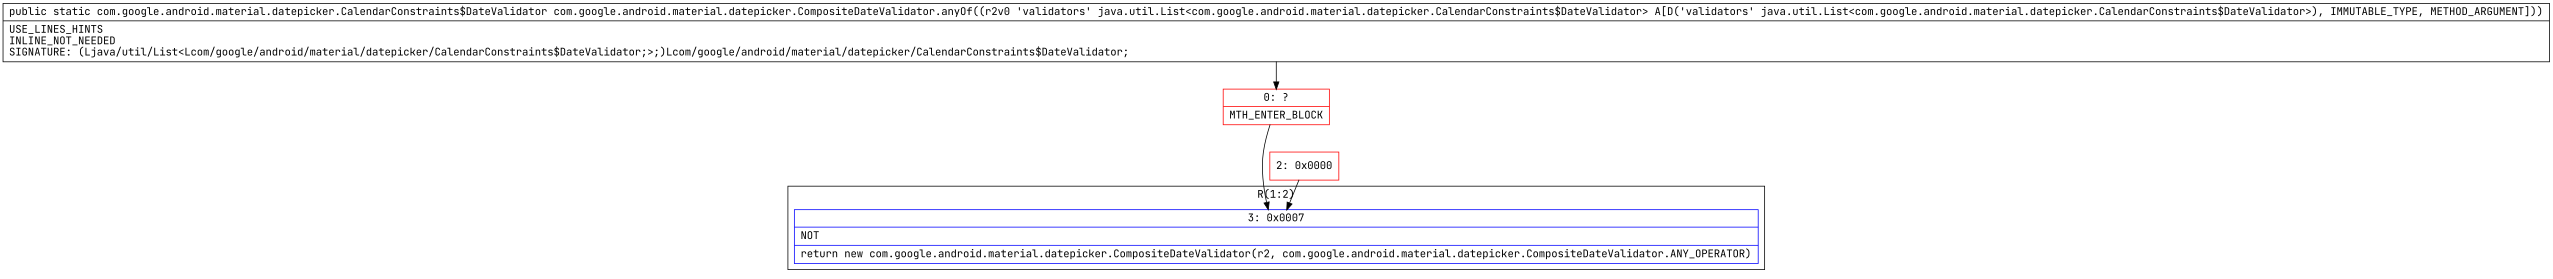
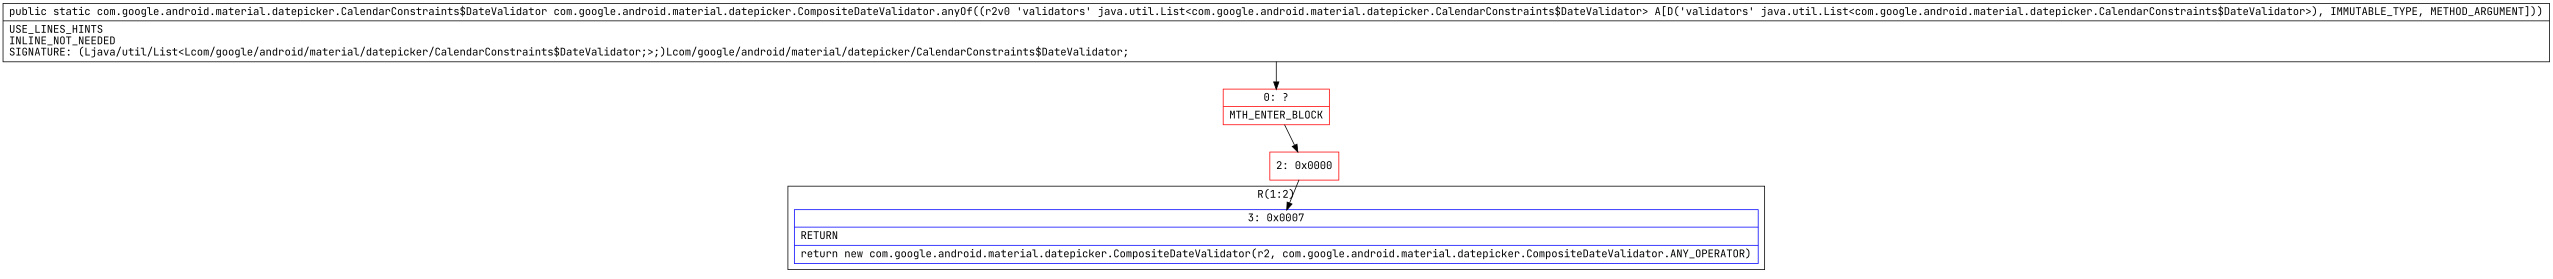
  digraph {
    fontname="JetBrains Mono"
    node [color=red fontname="JetBrains Mono" shape=record]
    edge [fontname="JetBrains Mono"]
-   n1 [color=blue label="{3\:\ 0x0007|NOT\l|return new com.google.android.material.datepicker.CompositeDateValidator(r2, com.google.android.material.datepicker.CompositeDateValidator.ANY_OPERATOR)\l}"]
+   n1 [color=blue label="{3\:\ 0x0007|RETURN\l|return new com.google.android.material.datepicker.CompositeDateValidator(r2, com.google.android.material.datepicker.CompositeDateValidator.ANY_OPERATOR)\l}"]
    n2 [label="{0\:\ ?|MTH_ENTER_BLOCK\l}"]
    n3 [label="{2\:\ 0x0000}"]
    n4 [label="{public static com.google.android.material.datepicker.CalendarConstraints$DateValidator com.google.android.material.datepicker.CompositeDateValidator.anyOf((r2v0 'validators' java.util.List\<com.google.android.material.datepicker.CalendarConstraints$DateValidator\> A[D('validators' java.util.List\<com.google.android.material.datepicker.CalendarConstraints$DateValidator\>), IMMUTABLE_TYPE, METHOD_ARGUMENT]))  | USE_LINES_HINTS\lINLINE_NOT_NEEDED\lSIGNATURE: (Ljava\/util\/List\<Lcom\/google\/android\/material\/datepicker\/CalendarConstraints$DateValidator;\>;)Lcom\/google\/android\/material\/datepicker\/CalendarConstraints$DateValidator;\l}" color=""]
    subgraph cluster_1 {
      label="R(1:2)"
      n1
    }
-   n2 -> n1
+   n2 -> n3
    n3 -> n1
    n4 -> n2
  }
